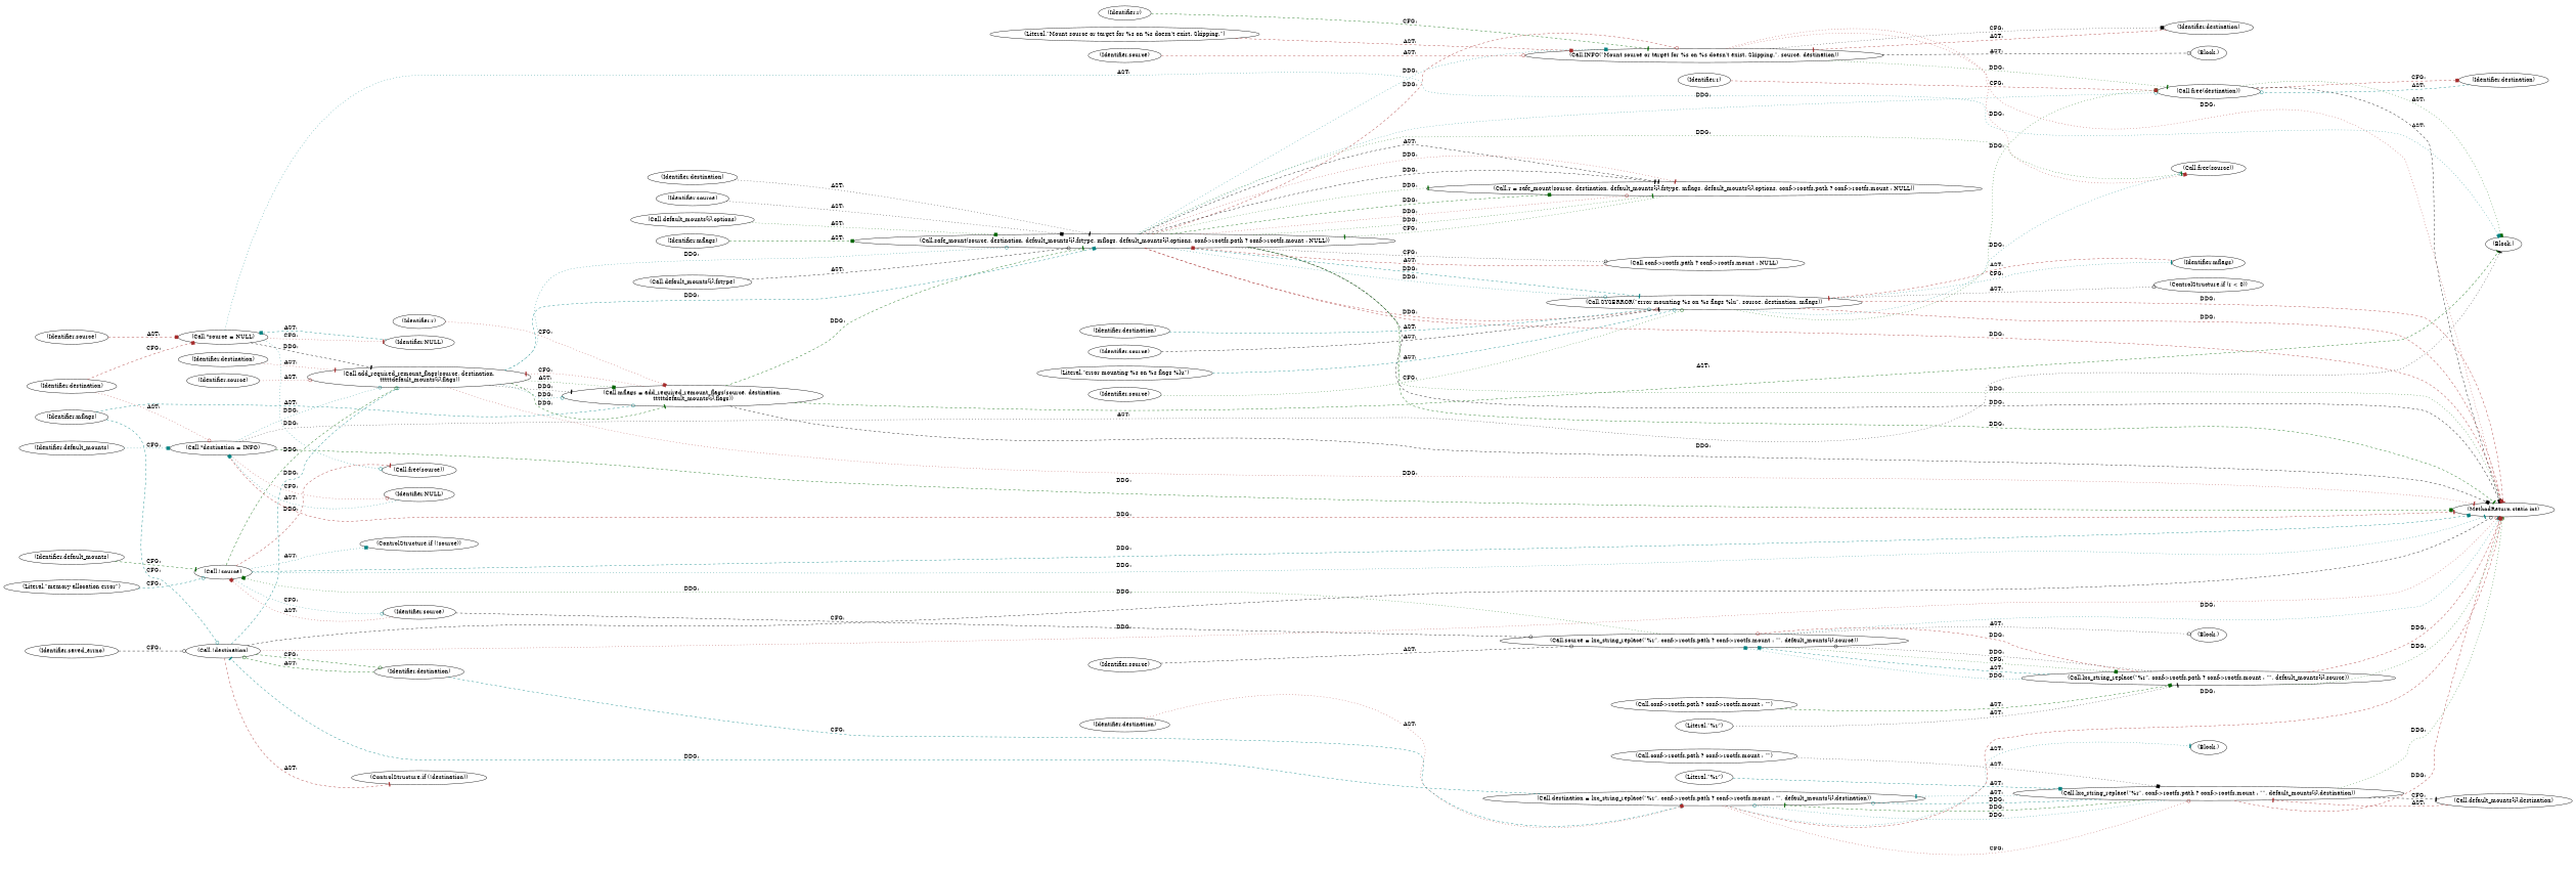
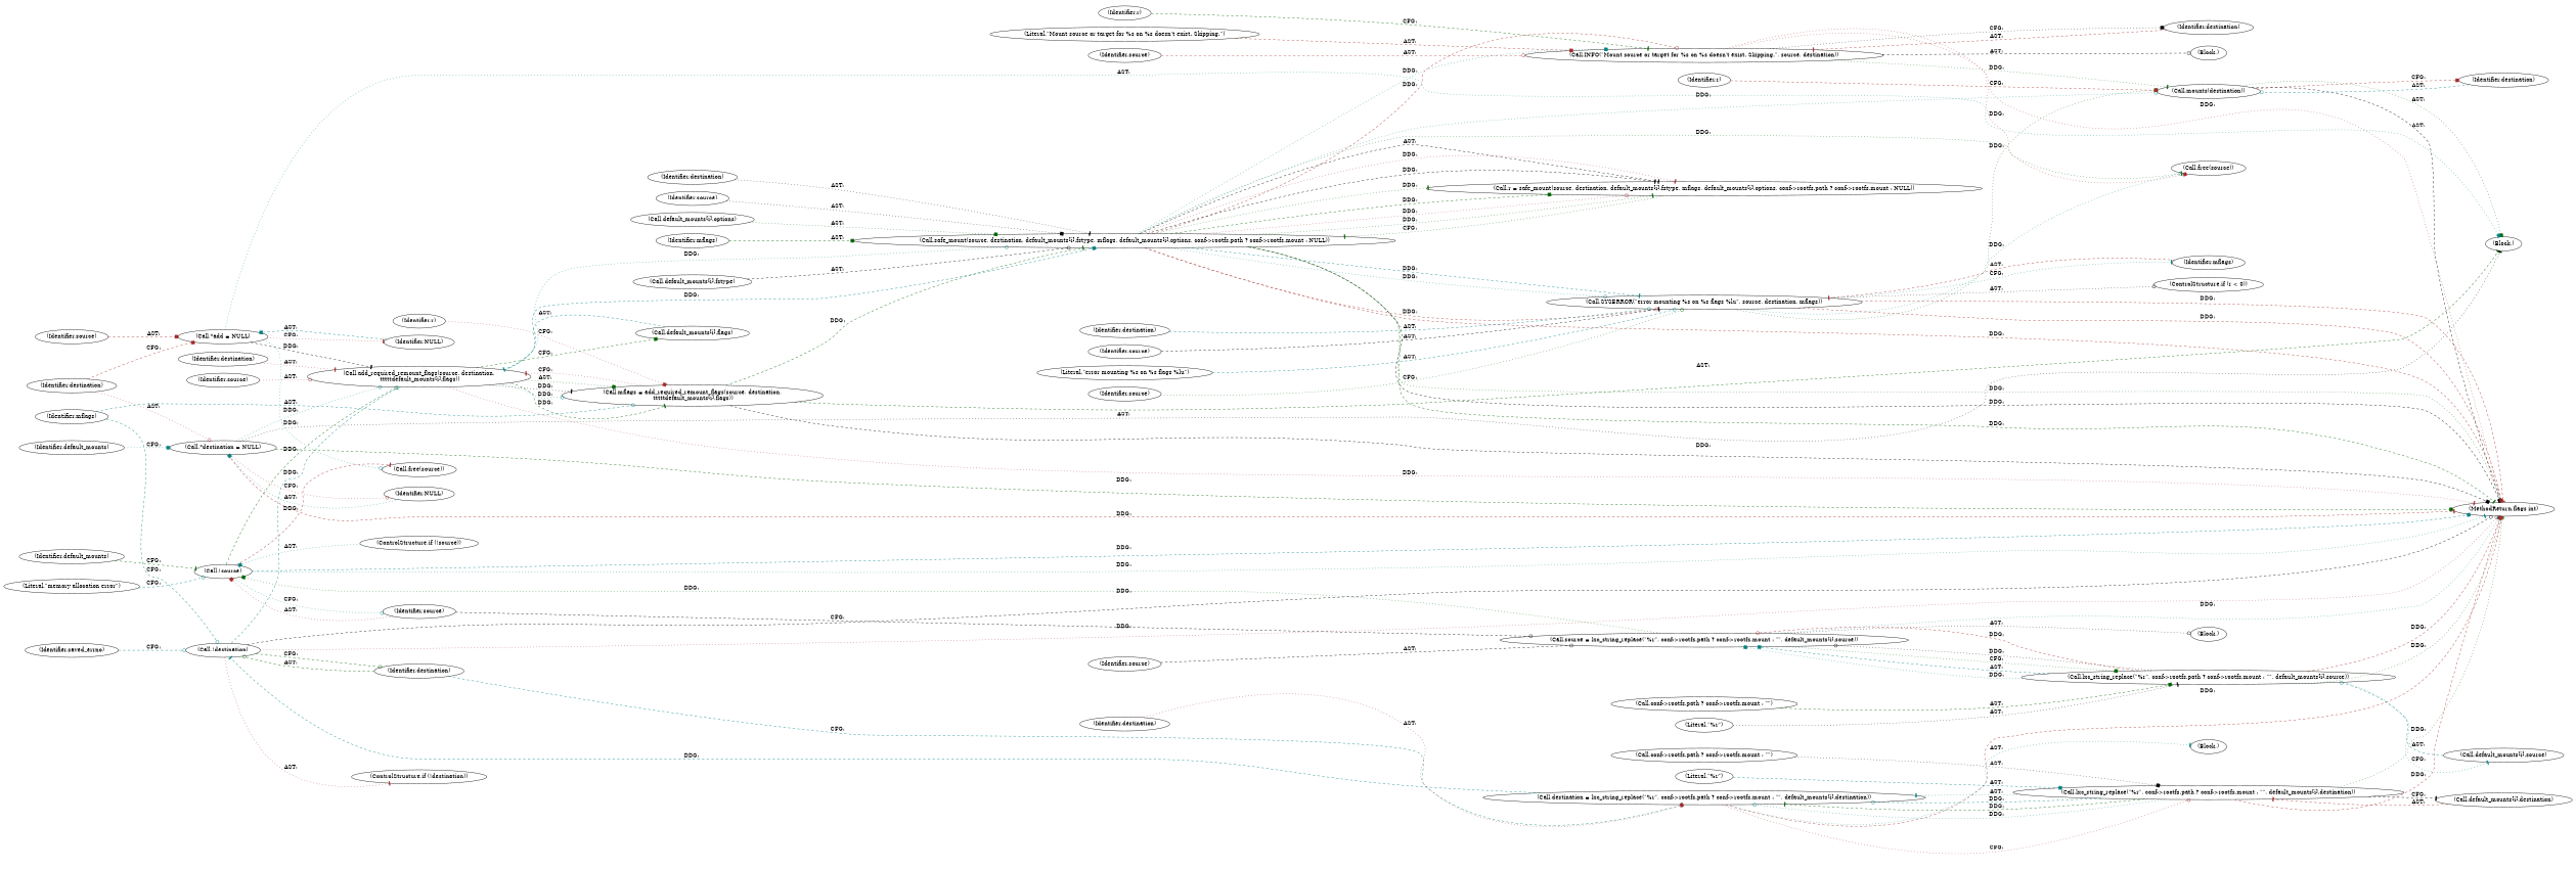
  digraph {
    rankdir=LR
    edge [arrowhead=odot color=teal style=dashed]
-   n1 [label="(Call,free(destination))"]
+   n1 [label="(Call,mounts(destination))"]
    n2 [label="(Identifier,destination)"]
-   n3 [label="(MethodReturn,static int)"]
+   n3 [label="(MethodReturn,flags int)"]
    n4 [label="(Block,)"]
    n5 [label="(Call,INFO(\"Mount source or target for %s on %s doesn't exist. Skipping.\", source, destination))"]
    n6 [label="(Call,free(source))"]
    n7 [label="(Block,)"]
    n8 [label="(Identifier,destination)"]
    n9 [label="(Call,safe_mount(source, destination, default_mounts[i].fstype, mflags, default_mounts[i].options, conf->rootfs.path ? conf->rootfs.mount : NULL))"]
    n10 [label="(Call,SYSERROR(\"error mounting %s on %s flags %lu\", source, destination, mflags))"]
-   n11 [label="(Call,conf->rootfs.path ? conf->rootfs.mount : NULL)"]
    n12 [label="(Call,r = safe_mount(source, destination, default_mounts[i].fstype, mflags, default_mounts[i].options, conf->rootfs.path ? conf->rootfs.mount : NULL))"]
    n13 [label="(Identifier,mflags)"]
    n14 [label="(ControlStructure,if (r < 0))"]
    n15 [label="(Call,add_required_remount_flags(source, destination,\n \t\t\t\t\tdefault_mounts[i].flags))"]
    n16 [label="(Call,mflags = add_required_remount_flags(source, destination,\n \t\t\t\t\tdefault_mounts[i].flags))"]
-   n18 [label="(Call,*source = NULL)"]
+   n17 [label="(Call,default_mounts[i].flags)"]
+   n18 [label="(Call,*add = NULL)"]
    n19 [label="(Identifier,NULL)"]
    n20 [label="(Call,free(source))"]
    n21 [label="(Call,!source)"]
    n22 [label="(ControlStructure,if (!source))"]
    n23 [label="(Identifier,source)"]
    n24 [label="(Call,source = lxc_string_replace(\"%r\", conf->rootfs.path ? conf->rootfs.mount : \"\", default_mounts[i].source))"]
    n25 [label="(Call,lxc_string_replace(\"%r\", conf->rootfs.path ? conf->rootfs.mount : \"\", default_mounts[i].source))"]
    n26 [label="(Block,)"]
+   n27 [label="(Call,default_mounts[i].source)"]
    n28 [label="(Call,!destination)"]
    n29 [label="(ControlStructure,if (!destination))"]
    n30 [label="(Identifier,destination)"]
    n31 [label="(Call,destination = lxc_string_replace(\"%r\", conf->rootfs.path ? conf->rootfs.mount : \"\", default_mounts[i].destination))"]
    n32 [label="(Call,lxc_string_replace(\"%r\", conf->rootfs.path ? conf->rootfs.mount : \"\", default_mounts[i].destination))"]
    n33 [label="(Block,)"]
    n34 [label="(Call,default_mounts[i].destination)"]
-   n35 [label="(Call,*destination = INFO)"]
+   n35 [label="(Call,*destination = NULL)"]
    n36 [label="(Identifier,NULL)"]
    n37 [label="(Identifier,source)"]
    n38 [label="(Call,conf->rootfs.path ? conf->rootfs.mount : \"\")"]
    n39 [label="(Identifier,source)"]
    n40 [label="(Identifier,destination)"]
    n41 [label="(Identifier,r)"]
    n42 [label="(Call,conf->rootfs.path ? conf->rootfs.mount : \"\")"]
    n43 [label="(Literal,\"%r\")"]
    n44 [label="(Literal,\"%r\")"]
    n45 [label="(Identifier,source)"]
    n46 [label="(Identifier,default_mounts)"]
    n47 [label="(Identifier,destination)"]
    n48 [label="(Identifier,source)"]
    n49 [label="(Call,default_mounts[i].fstype)"]
    n50 [label="(Literal,\"memory allocation error\")"]
    n51 [label="(Identifier,saved_errno)"]
    n52 [label="(Identifier,r)"]
    n53 [label="(Identifier,destination)"]
    n54 [label="(Identifier,source)"]
    n55 [label="(Literal,\"Mount source or target for %s on %s doesn't exist. Skipping.\")"]
    n56 [label="(Identifier,default_mounts)"]
    n57 [label="(Identifier,source)"]
    n58 [label="(Call,default_mounts[i].options)"]
    n59 [label="(Identifier,mflags)"]
    n60 [label="(Identifier,source)"]
    n61 [label="(Identifier,destination)"]
    n62 [label="(Identifier,r)"]
    n63 [label="(Literal,\"error mounting %s on %s flags %lu\")"]
    n64 [label="(Identifier,destination)"]
    n65 [label="(Identifier,mflags)"]
    n1 -> n2 [arrowhead=box color=brown label="CFG: "]
    n1 -> n3 [arrowhead=box color=black label="AST: "]
    n1 -> n4 [arrowhead=box color=darkgreen label="AST: " style=dotted]
    n2 -> n1 [label="AST: "]
    n5 -> n1 [arrowhead=tee color=darkgreen label="DDG: " style=dotted]
    n5 -> n3 [color=brown label="DDG: " style=dotted]
    n5 -> n6 [arrowhead=box color=brown label="DDG: " style=dotted]
    n5 -> n7 [color=black label="AST: "]
    n5 -> n8 [arrowhead=box color=black label="CFG: " style=dotted]
    n8 -> n5 [arrowhead=tee color=brown label="AST: "]
    n9 -> n1 [label="DDG: " style=dotted]
    n9 -> n3 [arrowhead=tee color=brown label="DDG: "]
    n9 -> n3 [arrowhead=tee color=darkgreen label="DDG: " style=dotted]
    n9 -> n3 [arrowhead=box color=black label="DDG: "]
    n9 -> n3 [arrowhead=tee color=darkgreen label="DDG: "]
    n9 -> n5 [arrowhead=box label="DDG: " style=dotted]
    n9 -> n5 [color=brown label="DDG: "]
    n9 -> n6 [arrowhead=tee color=darkgreen label="DDG: " style=dotted]
    n9 -> n10 [color=brown label="DDG: "]
    n9 -> n10 [arrowhead=tee label="DDG: "]
    n9 -> n10 [label="DDG: " style=dotted]
-   n9 -> n11 [color=black label="CFG: " style=dotted]
    n9 -> n12 [arrowhead=tee color=black label="AST: "]
    n9 -> n12 [arrowhead=tee color=brown label="DDG: " style=dotted]
    n9 -> n12 [arrowhead=tee color=black label="DDG: "]
    n9 -> n12 [arrowhead=tee color=darkgreen label="DDG: " style=dotted]
    n9 -> n12 [arrowhead=box color=darkgreen label="DDG: "]
    n9 -> n12 [color=brown label="DDG: " style=dotted]
    n9 -> n12 [arrowhead=tee color=darkgreen label="DDG: " style=dotted]
    n10 -> n1 [arrowhead=box color=darkgreen label="DDG: " style=dotted]
    n10 -> n3 [arrowhead=tee color=brown label="DDG: "]
    n10 -> n3 [arrowhead=box color=brown label="DDG: "]
    n10 -> n6 [label="DDG: " style=dotted]
    n10 -> n13 [arrowhead=tee label="CFG: " style=dotted]
    n10 -> n14 [color=black label="AST: " style=dotted]
-   n11 -> n9 [arrowhead=box color=brown label="AST: "]
    n12 -> n9 [arrowhead=tee color=darkgreen label="CFG: " style=dotted]
    n13 -> n10 [arrowhead=tee color=brown label="AST: "]
    n15 -> n3 [arrowhead=tee color=brown label="DDG: " style=dotted]
    n15 -> n9 [label="DDG: " style=dotted]
    n15 -> n9 [arrowhead=box label="DDG: "]
    n15 -> n16 [arrowhead=box color=darkgreen label="AST: " style=dotted]
    n15 -> n16 [arrowhead=tee color=black label="DDG: " style=dotted]
    n15 -> n16 [label="DDG: " style=dotted]
    n15 -> n16 [arrowhead=tee color=darkgreen label="DDG: "]
+   n15 -> n17 [arrowhead=box color=darkgreen label="CFG: "]
    n16 -> n3 [arrowhead=box color=black label="DDG: "]
    n16 -> n4 [arrowhead=tee color=darkgreen label="AST: "]
    n16 -> n9 [arrowhead=tee color=darkgreen label="DDG: "]
    n16 -> n15 [arrowhead=tee color=brown label="CFG: " style=dotted]
+   n17 -> n15 [arrowhead=tee label="AST: "]
    n18 -> n4 [arrowhead=box label="AST: " style=dotted]
    n18 -> n15 [arrowhead=tee color=black label="DDG: "]
    n18 -> n19 [arrowhead=tee color=brown label="CFG: " style=dotted]
    n18 -> n20 [label="DDG: " style=dotted]
    n19 -> n18 [arrowhead=box label="AST: "]
    n21 -> n3 [arrowhead=box label="DDG: "]
    n21 -> n3 [arrowhead=tee label="DDG: " style=dotted]
    n21 -> n15 [color=darkgreen label="DDG: "]
    n21 -> n20 [arrowhead=tee color=brown label="DDG: "]
-   n21 -> n22 [arrowhead=box label="AST: " style=dotted]
+   n22 -> n21 [arrowhead=box label="AST: " style=dotted]
    n21 -> n23 [label="CFG: " style=dotted]
    n23 -> n21 [arrowhead=box color=brown label="AST: " style=dotted]
    n23 -> n24 [color=black label="CFG: "]
    n24 -> n3 [arrowhead=box label="DDG: " style=dotted]
    n24 -> n21 [arrowhead=box color=darkgreen label="DDG: " style=dotted]
    n24 -> n25 [arrowhead=box color=darkgreen label="CFG: " style=dotted]
    n24 -> n26 [color=black label="AST: " style=dotted]
    n25 -> n3 [arrowhead=tee color=darkgreen label="DDG: " style=dotted]
    n25 -> n3 [arrowhead=box color=brown label="DDG: "]
    n25 -> n24 [arrowhead=box label="AST: "]
    n25 -> n24 [arrowhead=box label="DDG: " style=dotted]
    n25 -> n24 [color=brown label="DDG: "]
    n25 -> n24 [color=black label="DDG: " style=dotted]
+   n25 -> n27 [arrowhead=tee label="CFG: " style=dotted]
+   n27 -> n25 [label="AST: "]
    n28 -> n3 [color=black label="DDG: "]
    n28 -> n3 [color=brown label="DDG: " style=dotted]
    n28 -> n15 [label="DDG: "]
-   n28 -> n29 [arrowhead=tee color=brown label="AST: "]
+   n28 -> n29 [arrowhead=tee color=brown label="AST: " style=dotted]
    n28 -> n30 [color=darkgreen label="CFG: "]
    n30 -> n28 [color=darkgreen label="AST: "]
    n30 -> n31 [arrowhead=tee label="CFG: "]
    n31 -> n3 [color=brown label="DDG: "]
    n31 -> n28 [arrowhead=tee label="DDG: "]
    n31 -> n32 [color=brown label="CFG: " style=dotted]
    n31 -> n33 [arrowhead=tee label="AST: " style=dotted]
    n32 -> n3 [color=darkgreen label="DDG: " style=dotted]
    n32 -> n3 [arrowhead=box color=brown label="DDG: "]
    n32 -> n31 [arrowhead=tee label="AST: " style=dotted]
    n32 -> n31 [label="DDG: "]
    n32 -> n31 [arrowhead=tee color=darkgreen label="DDG: "]
    n32 -> n31 [label="DDG: " style=dotted]
    n32 -> n34 [arrowhead=tee color=black label="CFG: "]
    n34 -> n32 [arrowhead=tee color=brown label="AST: "]
    n35 -> n3 [arrowhead=box color=darkgreen label="DDG: "]
    n35 -> n3 [arrowhead=tee color=brown label="DDG: "]
    n35 -> n4 [arrowhead=tee color=black label="AST: " style=dotted]
    n35 -> n15 [label="DDG: " style=dotted]
    n35 -> n36 [color=brown label="CFG: " style=dotted]
    n36 -> n35 [arrowhead=box label="AST: " style=dotted]
    n37 -> n5 [color=brown label="AST: "]
    n38 -> n25 [arrowhead=box color=darkgreen label="AST: "]
    n39 -> n10 [color=darkgreen label="CFG: " style=dotted]
    n40 -> n31 [arrowhead=box color=brown label="AST: " style=dotted]
    n41 -> n1 [arrowhead=box color=brown label="CFG: "]
    n42 -> n32 [arrowhead=box color=black label="AST: " style=dotted]
    n43 -> n25 [arrowhead=tee color=black label="AST: " style=dotted]
    n44 -> n32 [arrowhead=box label="AST: "]
    n45 -> n18 [arrowhead=box color=brown label="AST: "]
    n46 -> n35 [arrowhead=box label="CFG: " style=dotted]
    n47 -> n10 [label="AST: "]
    n48 -> n10 [arrowhead=tee color=black label="AST: "]
    n49 -> n9 [color=black label="AST: "]
    n50 -> n21 [label="CFG: "]
-   n51 -> n28 [color=black label="CFG: "]
+   n51 -> n28 [label="CFG: "]
    n52 -> n5 [arrowhead=tee color=darkgreen label="CFG: "]
    n53 -> n9 [arrowhead=tee color=black label="AST: " style=dotted]
    n54 -> n9 [arrowhead=box color=black label="AST: " style=dotted]
    n55 -> n5 [arrowhead=box color=brown label="AST: "]
    n56 -> n21 [arrowhead=tee color=darkgreen label="CFG: "]
    n57 -> n24 [color=black label="AST: "]
    n58 -> n9 [arrowhead=box color=darkgreen label="AST: " style=dotted]
    n59 -> n16 [label="AST: "]
    n59 -> n28 [label="CFG: "]
    n60 -> n15 [color=brown label="AST: " style=dotted]
    n61 -> n18 [arrowhead=box color=brown label="CFG: "]
    n61 -> n35 [color=brown label="AST: " style=dotted]
    n62 -> n16 [arrowhead=box color=brown label="CFG: " style=dotted]
    n63 -> n10 [label="AST: "]
    n64 -> n15 [arrowhead=tee color=brown label="AST: " style=dotted]
    n65 -> n9 [arrowhead=box color=darkgreen label="AST: "]
  }
